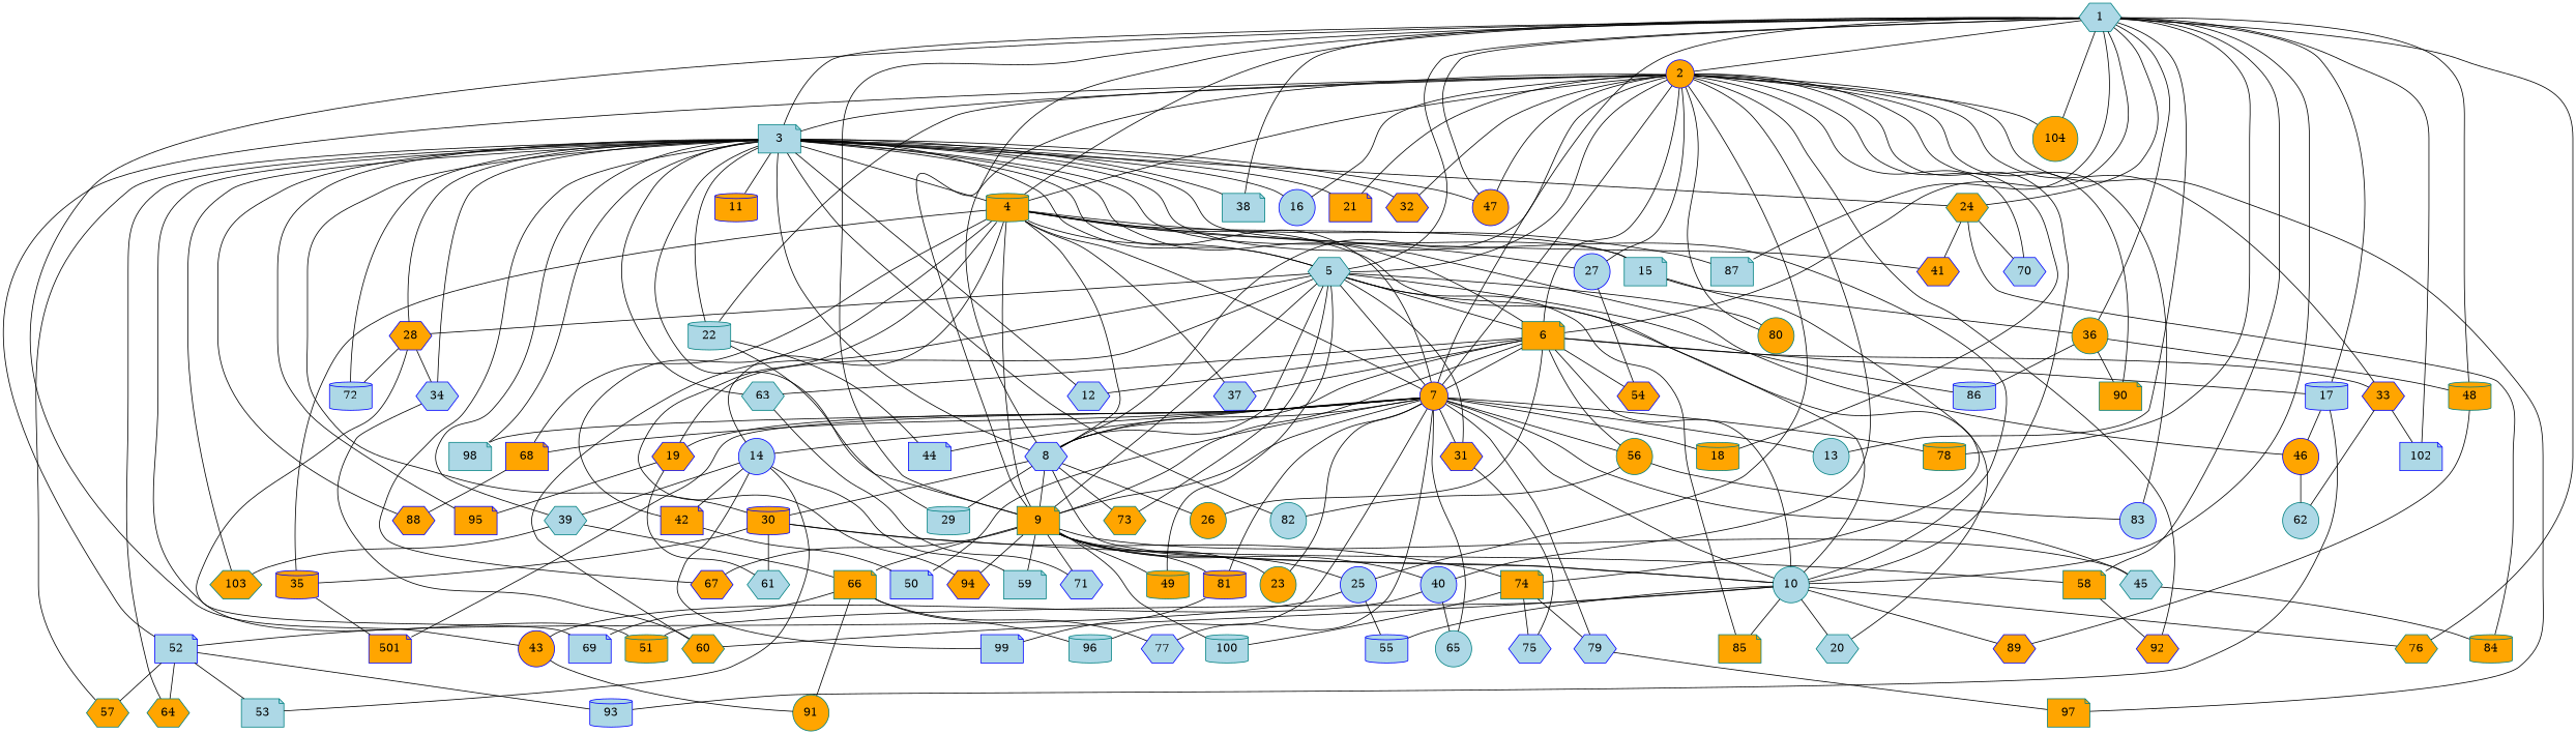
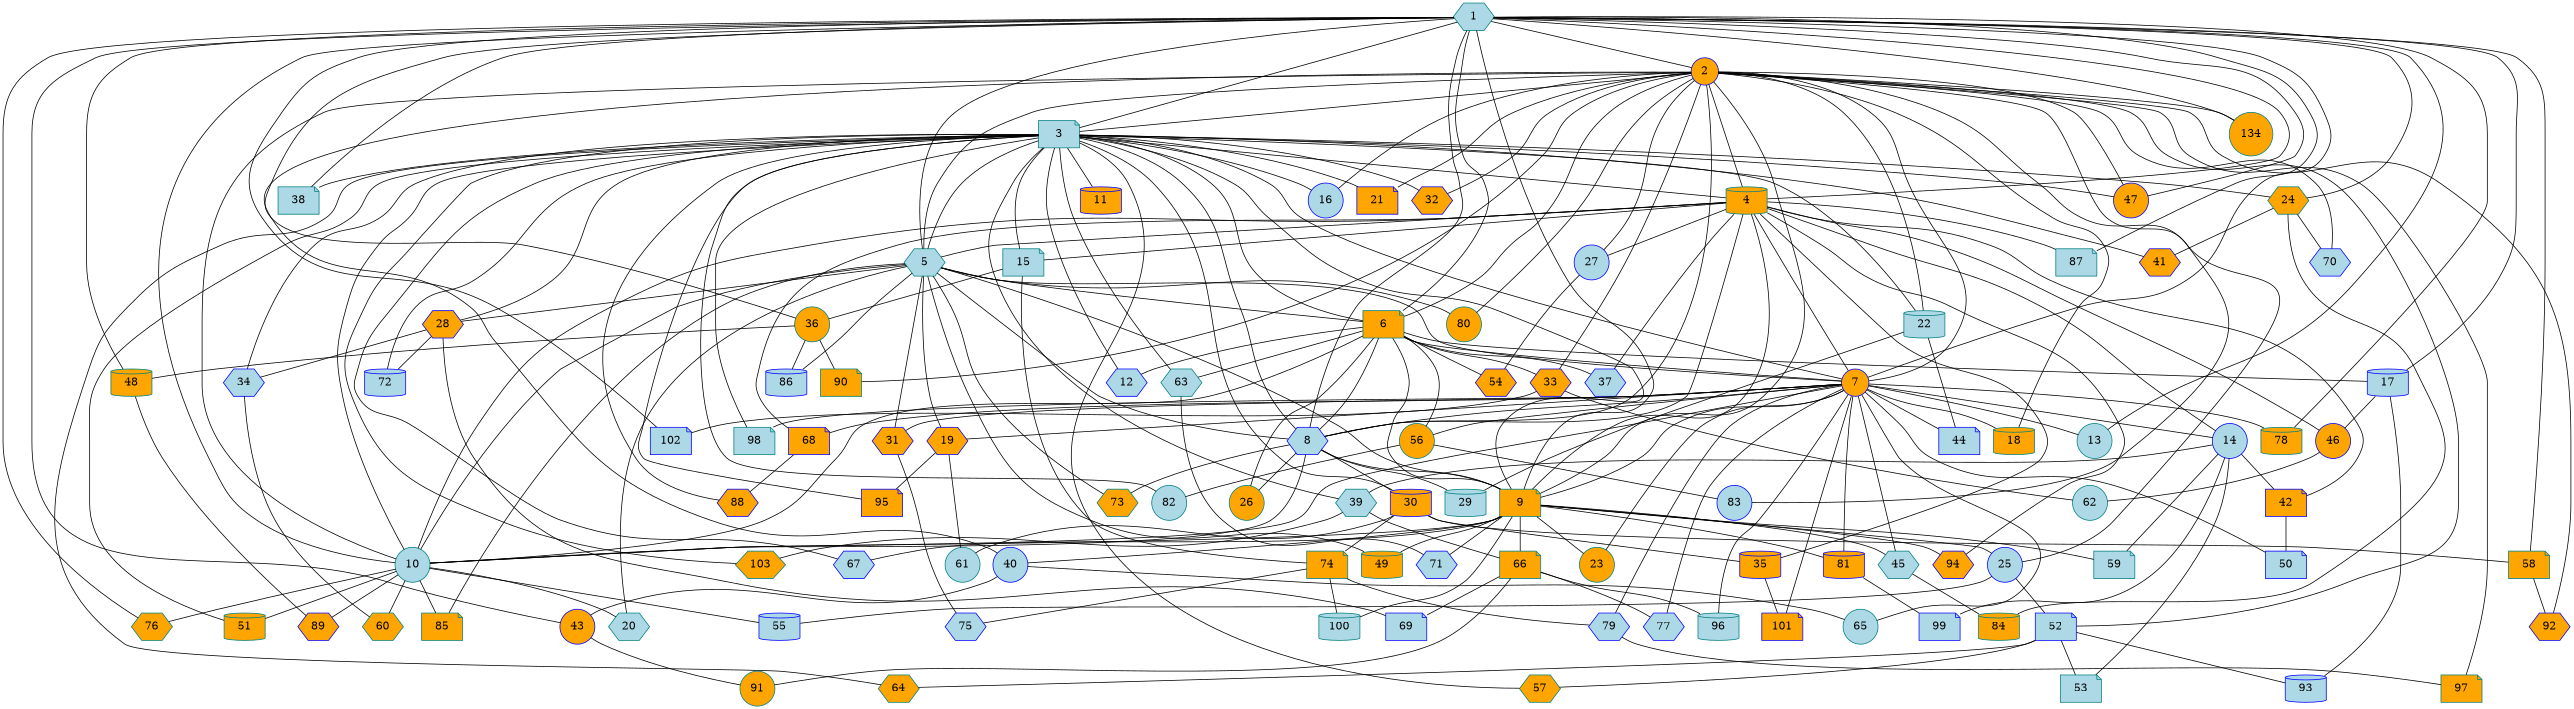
  graph {
    node [color=teal fillcolor=orange shape=hexagon style=filled]
    1 [fillcolor=lightblue]
    2 [color=blue shape=circle]
    3 [fillcolor=lightblue shape=note]
    4 [shape=cylinder]
    5 [fillcolor=lightblue]
    6 [shape=note]
    7 [color=blue shape=circle]
    8 [color=blue fillcolor=lightblue]
    9 [shape=note]
    10 [fillcolor=lightblue shape=circle]
    13 [fillcolor=lightblue shape=circle]
    17 [color=blue fillcolor=lightblue shape=cylinder]
    24
    36 [shape=circle]
    38 [fillcolor=lightblue shape=note]
    43 [color=blue shape=circle]
    47 [color=blue shape=circle]
    48 [shape=cylinder]
    58 [shape=note]
    76
    78 [shape=cylinder]
    87 [fillcolor=lightblue shape=note]
    102 [color=blue fillcolor=lightblue shape=note]
-   104 [shape=circle]
+   104 [shape=circle label=134]
    16 [color=blue fillcolor=lightblue shape=circle]
    18 [shape=cylinder]
    21 [color=blue shape=note]
    22 [fillcolor=lightblue shape=cylinder]
    25 [color=blue fillcolor=lightblue shape=circle]
    27 [color=blue fillcolor=lightblue shape=circle]
    32 [color=blue]
    33 [color=blue]
    40 [color=blue fillcolor=lightblue shape=circle]
    52 [color=blue fillcolor=lightblue shape=note]
    70 [color=blue fillcolor=lightblue]
    80 [shape=circle]
    83 [color=blue fillcolor=lightblue shape=circle]
    90 [shape=note]
    92 [color=blue]
    97 [shape=note]
    11 [color=blue shape=cylinder]
    12 [color=blue fillcolor=lightblue]
    15 [fillcolor=lightblue shape=note]
    28 [color=blue]
    30 [color=blue shape=cylinder]
    34 [color=blue fillcolor=lightblue]
    39 [fillcolor=lightblue]
    41 [color=blue]
    51 [shape=cylinder]
    57
    63 [fillcolor=lightblue]
    64
-   67 [color=blue]
+   67 [color=blue fillcolor=lightblue]
    72 [color=blue fillcolor=lightblue shape=cylinder]
    82 [fillcolor=lightblue shape=circle]
    88 [color=blue]
    95 [color=blue shape=note]
    98 [fillcolor=lightblue shape=note]
    103
    14 [color=blue fillcolor=lightblue shape=circle]
    35 [color=blue shape=cylinder]
    37 [color=blue fillcolor=lightblue]
    42 [color=blue shape=note]
    46 [color=blue shape=circle]
    68 [color=blue shape=note]
    94 [color=blue]
    19 [color=blue]
    20 [fillcolor=lightblue]
    31 [color=blue]
    49 [shape=cylinder]
    73
    85 [shape=note]
    86 [color=blue fillcolor=lightblue shape=cylinder]
    26 [shape=circle]
    54 [color=blue]
    56 [shape=circle]
    23 [shape=circle]
    44 [color=blue fillcolor=lightblue shape=note]
    45 [fillcolor=lightblue]
    50 [color=blue fillcolor=lightblue shape=note]
    65 [fillcolor=lightblue shape=circle]
    77 [color=blue fillcolor=lightblue]
    79 [color=blue fillcolor=lightblue]
    81 [color=blue shape=cylinder]
    96 [fillcolor=lightblue shape=cylinder]
-   101 [color=blue shape=note label=501]
+   101 [color=blue shape=note]
    29 [fillcolor=lightblue shape=cylinder]
    59 [fillcolor=lightblue shape=note]
    66 [shape=note]
    71 [color=blue fillcolor=lightblue]
    100 [fillcolor=lightblue shape=cylinder]
    55 [color=blue fillcolor=lightblue shape=cylinder]
    60
    89 [color=blue]
    93 [color=blue fillcolor=lightblue shape=cylinder]
    84 [shape=cylinder]
    91 [shape=circle]
    62 [fillcolor=lightblue shape=circle]
    53 [fillcolor=lightblue shape=note]
    74 [shape=note]
    69 [color=blue fillcolor=lightblue shape=note]
-   61 [fillcolor=lightblue]
+   61 [fillcolor=lightblue shape=circle]
    99 [color=blue fillcolor=lightblue shape=note]
    75 [color=blue fillcolor=lightblue]
    1 -- 2
    1 -- 3
    1 -- 4
    1 -- 5
    1 -- 6
    1 -- 7
    1 -- 8
    1 -- 9
    1 -- 10
    1 -- 13
    1 -- 17
    1 -- 24
    1 -- 36
    1 -- 38
    1 -- 43
    1 -- 47
    1 -- 48
    1 -- 58
    1 -- 76
    1 -- 78
    1 -- 87
    1 -- 102
    1 -- 104
    2 -- 3
    2 -- 4
    2 -- 5
    2 -- 6
    2 -- 7
    2 -- 8
    2 -- 9
    2 -- 10
    2 -- 47
    2 -- 104
    2 -- 16
    2 -- 18
    2 -- 21
    2 -- 22
    2 -- 25
    2 -- 27
    2 -- 32
    2 -- 33
    2 -- 40
    2 -- 52
    2 -- 70
    2 -- 80
    2 -- 83
    2 -- 90
    2 -- 92
    2 -- 97
    3 -- 4
    3 -- 5
    3 -- 6
    3 -- 7
    3 -- 8
    3 -- 9
    3 -- 10
    3 -- 24
    3 -- 38
    3 -- 47
    3 -- 16
    3 -- 21
    3 -- 22
    3 -- 32
    3 -- 11
    3 -- 12
    3 -- 15
    3 -- 28
    3 -- 30
    3 -- 34
    3 -- 39
    3 -- 41
    3 -- 51
    3 -- 57
    3 -- 63
    3 -- 64
    3 -- 67
    3 -- 72
    3 -- 82
    3 -- 88
    3 -- 95
    3 -- 98
    3 -- 103
    4 -- 5
    4 -- 7
    4 -- 8
    4 -- 9
    4 -- 10
    4 -- 87
    4 -- 27
    4 -- 15
    4 -- 14
    4 -- 35
    4 -- 37
    4 -- 42
    4 -- 46
    4 -- 68
    4 -- 94
    5 -- 6
    5 -- 7
    5 -- 8
    5 -- 9
-   5 -- 60
+   5 -- 10
    5 -- 80
    5 -- 28
    5 -- 19
    5 -- 20
    5 -- 31
    5 -- 49
    5 -- 73
    5 -- 85
    5 -- 86
    6 -- 7
    6 -- 8
    6 -- 9
    6 -- 10
    6 -- 17
    6 -- 33
    6 -- 12
    6 -- 63
    6 -- 37
    6 -- 26
    6 -- 54
    6 -- 56
    7 -- 8
    7 -- 9
    7 -- 10
    7 -- 13
    7 -- 78
    7 -- 18
    7 -- 98
    7 -- 14
    7 -- 68
    7 -- 19
    7 -- 31
    7 -- 56
    7 -- 23
    7 -- 44
    7 -- 45
    7 -- 50
    7 -- 65
    7 -- 77
    7 -- 79
    7 -- 81
    7 -- 96
    7 -- 101
    8 -- 9
    8 -- 10
    8 -- 30
    8 -- 73
    8 -- 26
    8 -- 29
    9 -- 10
    9 -- 25
    9 -- 40
    9 -- 67
    9 -- 94
    9 -- 49
    9 -- 23
    9 -- 45
    9 -- 81
    9 -- 59
    9 -- 66
    9 -- 71
    9 -- 100
    10 -- 76
    10 -- 51
    10 -- 20
    10 -- 85
    10 -- 55
    10 -- 60
    10 -- 89
    17 -- 46
    17 -- 93
    24 -- 70
    24 -- 41
    24 -- 84
    36 -- 48
    36 -- 90
    36 -- 86
    43 -- 91
    48 -- 89
    58 -- 92
    22 -- 44
    22 -- 29
    25 -- 52
    25 -- 55
    27 -- 54
    33 -- 102
    33 -- 62
    40 -- 43
    40 -- 65
    52 -- 57
    52 -- 64
    52 -- 93
    52 -- 53
    15 -- 36
    15 -- 74
    28 -- 34
    28 -- 72
    28 -- 69
    30 -- 58
    30 -- 35
    30 -- 74
    30 -- 61
    34 -- 60
    39 -- 103
    39 -- 66
    63 -- 71
    14 -- 39
    14 -- 42
    14 -- 59
    14 -- 53
    14 -- 99
    35 -- 101
    42 -- 50
    46 -- 62
    68 -- 88
    19 -- 95
    19 -- 61
    31 -- 75
    56 -- 83
    56 -- 82
    45 -- 84
    79 -- 97
    81 -- 99
    66 -- 77
    66 -- 96
    66 -- 91
    66 -- 69
    74 -- 79
    74 -- 100
    74 -- 75
  }
